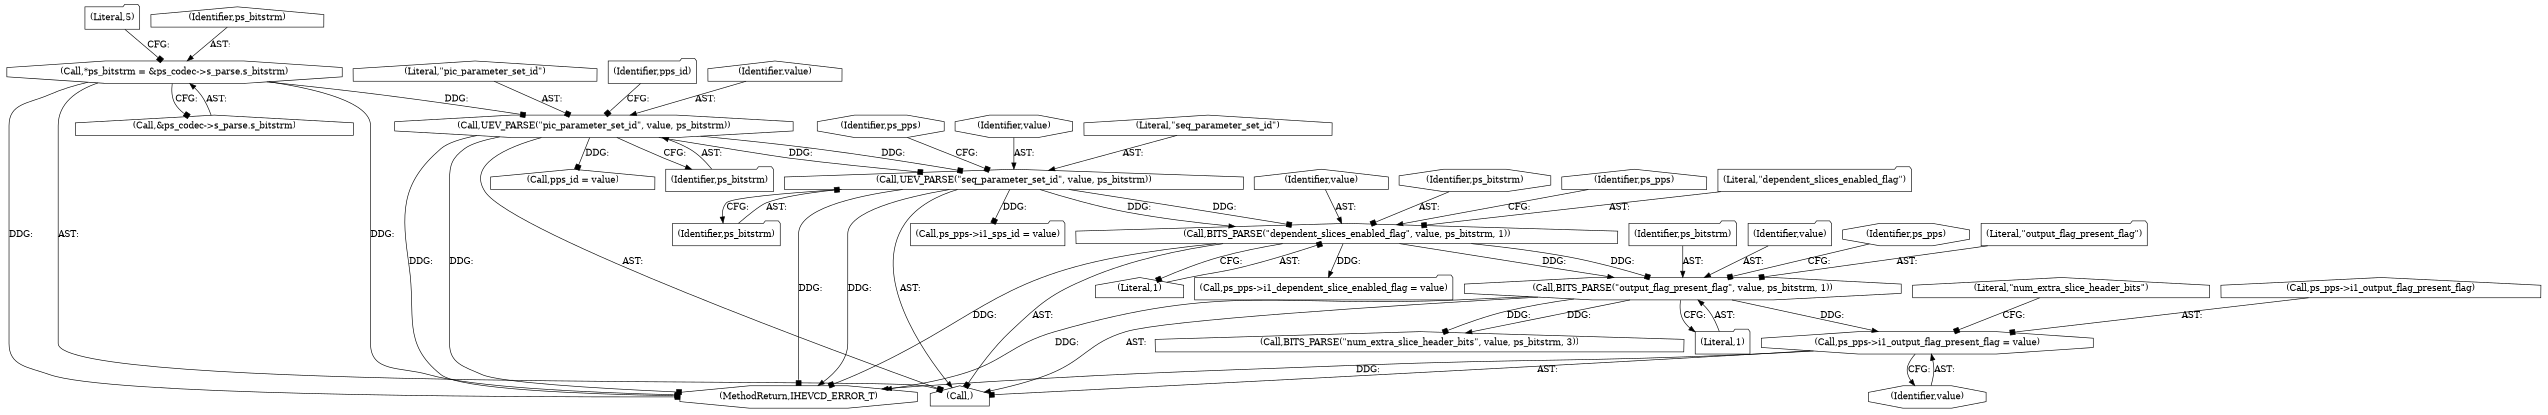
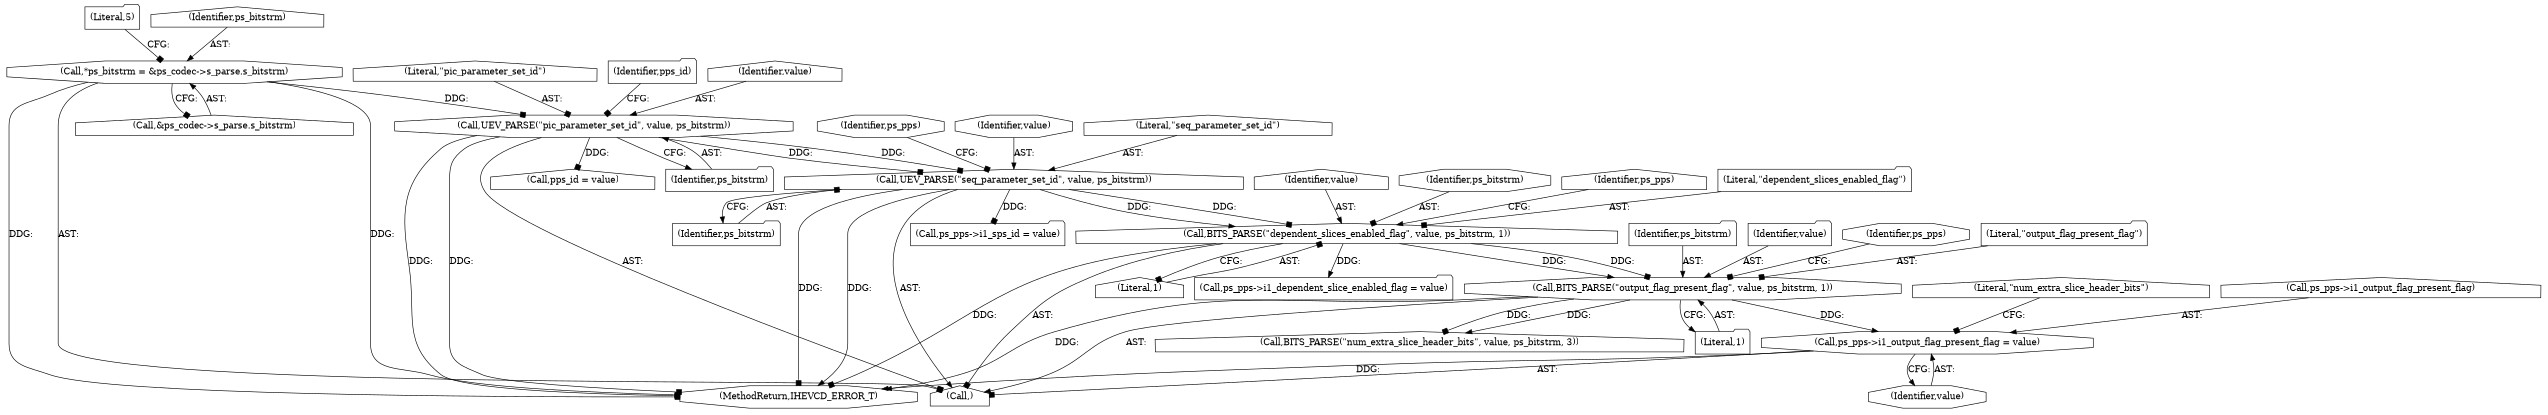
  digraph {
    node [shape=house]
    edge [arrowhead=box]
    n1 [label="(Call,ps_pps->i1_output_flag_present_flag = value)" shape=octagon]
    n2 [label="(MethodReturn,IHEVCD_ERROR_T)" shape=octagon]
    n3 [label="(Call,)"]
    n4 [label="(Identifier,value)" shape=octagon]
    n5 [label="(Call,BITS_PARSE(\"output_flag_present_flag\", value, ps_bitstrm, 1))" shape=octagon]
    n6 [label="(Literal,1)" shape=folder]
    n7 [label="(Call,BITS_PARSE(\"num_extra_slice_header_bits\", value, ps_bitstrm, 3))"]
    n8 [label="(Call,BITS_PARSE(\"dependent_slices_enabled_flag\", value, ps_bitstrm, 1))"]
    n9 [label="(Literal,1)"]
    n10 [label="(Call,ps_pps->i1_dependent_slice_enabled_flag = value)" shape=folder]
    n11 [label="(Call,UEV_PARSE(\"seq_parameter_set_id\", value, ps_bitstrm))"]
    n12 [label="(Call,ps_pps->i1_sps_id = value)" shape=folder]
    n13 [label="(Identifier,ps_bitstrm)" shape=folder]
    n14 [label="(Call,UEV_PARSE(\"pic_parameter_set_id\", value, ps_bitstrm))" shape=octagon]
    n15 [label="(Call,pps_id = value)"]
    n16 [label="(Identifier,ps_bitstrm)" shape=folder]
    n17 [label="(Call,*ps_bitstrm = &ps_codec->s_parse.s_bitstrm)" shape=octagon]
    n18 [label="(Call,&ps_codec->s_parse.s_bitstrm)"]
    n19 [label="(Identifier,value)"]
    n20 [label="(Identifier,ps_bitstrm)" shape=octagon]
    n21 [label="(Identifier,ps_pps)" shape=octagon]
    n22 [label="(Identifier,ps_bitstrm)" shape=folder]
    n23 [label="(Literal,5)" shape=folder]
    n24 [label="(Identifier,ps_bitstrm)"]
    n25 [label="(Identifier,value)" shape=octagon]
    n26 [label="(Literal,\"pic_parameter_set_id\")"]
    n27 [label="(Identifier,ps_pps)"]
    n28 [label="(Identifier,value)" shape=folder]
    n29 [label="(Identifier,ps_pps)" shape=octagon]
    n30 [label="(Literal,\"seq_parameter_set_id\")"]
    n31 [label="(Literal,\"num_extra_slice_header_bits\")"]
    n32 [label="(Identifier,pps_id)" shape=folder]
    n33 [label="(Literal,\"output_flag_present_flag\")" shape=folder]
    n34 [label="(Call,ps_pps->i1_output_flag_present_flag)"]
    n35 [label="(Identifier,value)"]
    n36 [label="(Literal,\"dependent_slices_enabled_flag\")" shape=folder]
    n1 -> n2 [arrowhead=normal label="DDG: "]
    n1 -> n3 [label="AST: "]
    n1 -> n4 [arrowhead=normal label="CFG: "]
    n4 -> n1 [arrowhead=normal label="AST: "]
    n5 -> n1 [arrowhead=normal label="DDG: "]
    n5 -> n2 [arrowhead=normal label="DDG: "]
    n5 -> n3 [arrowhead=normal label="AST: "]
    n5 -> n6 [arrowhead=normal label="CFG: "]
    n5 -> n7 [arrowhead=normal label="DDG: "]
    n5 -> n7 [label="DDG: "]
    n6 -> n5 [arrowhead=normal label="AST: "]
    n8 -> n2 [label="DDG: "]
    n8 -> n3 [label="AST: "]
    n8 -> n5 [arrowhead=normal label="DDG: "]
    n8 -> n5 [label="DDG: "]
    n8 -> n9 [label="CFG: "]
    n8 -> n10 [arrowhead=normal label="DDG: "]
    n9 -> n8 [label="AST: "]
    n11 -> n2 [label="DDG: "]
    n11 -> n2 [arrowhead=normal label="DDG: "]
    n11 -> n3 [arrowhead=normal label="AST: "]
    n11 -> n8 [arrowhead=normal label="DDG: "]
    n11 -> n8 [label="DDG: "]
    n11 -> n12 [label="DDG: "]
    n11 -> n13 [arrowhead=normal label="CFG: "]
    n13 -> n11 [label="AST: "]
    n14 -> n2 [label="DDG: "]
    n14 -> n2 [label="DDG: "]
    n14 -> n3 [label="AST: "]
    n14 -> n11 [label="DDG: "]
    n14 -> n11 [label="DDG: "]
    n14 -> n15 [label="DDG: "]
    n14 -> n16 [arrowhead=normal label="CFG: "]
    n16 -> n14 [arrowhead=normal label="AST: "]
    n17 -> n2 [label="DDG: "]
    n17 -> n2 [label="DDG: "]
    n17 -> n3 [label="AST: "]
    n17 -> n14 [label="DDG: "]
    n17 -> n18 [label="CFG: "]
    n18 -> n17 [arrowhead=normal label="AST: "]
    n19 -> n8 [arrowhead=normal label="AST: "]
    n20 -> n8 [label="AST: "]
    n21 -> n11 [label="CFG: "]
    n22 -> n5 [arrowhead=normal label="AST: "]
    n23 -> n17 [label="CFG: "]
    n24 -> n17 [arrowhead=normal label="AST: "]
    n25 -> n11 [arrowhead=normal label="AST: "]
    n26 -> n14 [label="AST: "]
    n27 -> n8 [arrowhead=normal label="CFG: "]
    n28 -> n5 [arrowhead=normal label="AST: "]
    n29 -> n5 [label="CFG: "]
    n30 -> n11 [arrowhead=normal label="AST: "]
    n31 -> n1 [label="CFG: "]
    n32 -> n14 [label="CFG: "]
    n33 -> n5 [label="AST: "]
-   n34 -> n1 [label="AST: "]
+   n34 -> n1 [arrowhead=normal label="AST: "]
    n35 -> n14 [arrowhead=normal label="AST: "]
    n36 -> n8 [label="AST: "]
  }
